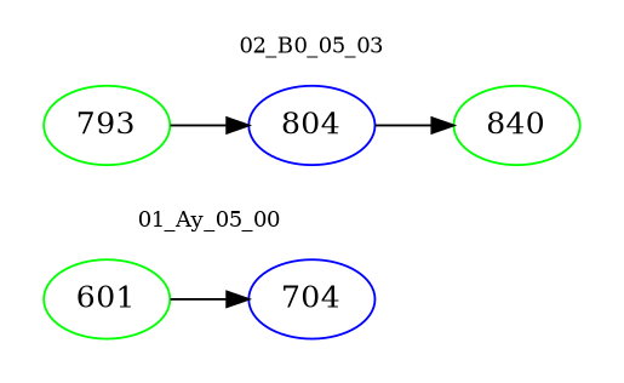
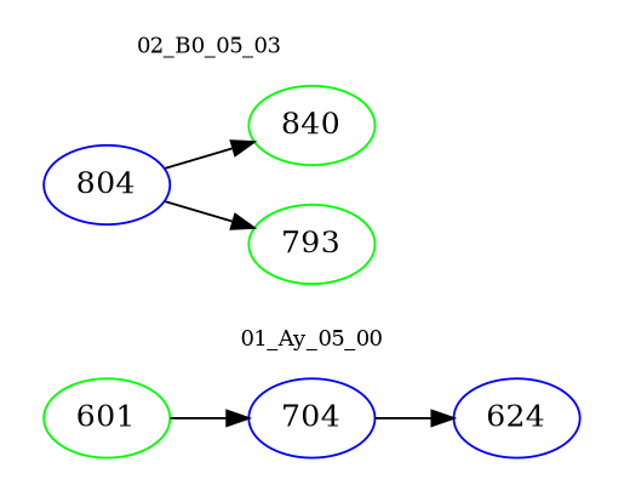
  digraph {
    rankdir=LR
    node [color=green]
    edge [color=black]
    n1 [label=601]
    n2 [color=blue label=704]
+   n3 [color=blue label=624]
    n4 [label=793]
    n5 [color=blue label=804]
    n6 [label=840]
    subgraph cluster_1 {
      color=white
      fontsize=10
      label="01_Ay_05_00"
      n1
      n2
+     n3
    }
    subgraph cluster_2 {
      color=white
      fontsize=10
      label="02_B0_05_03"
      n4
      n5
      n6
    }
    n1 -> n2
-   n4 -> n5
+   n2 -> n3
+   n5 -> n4
    n5 -> n6
  }
